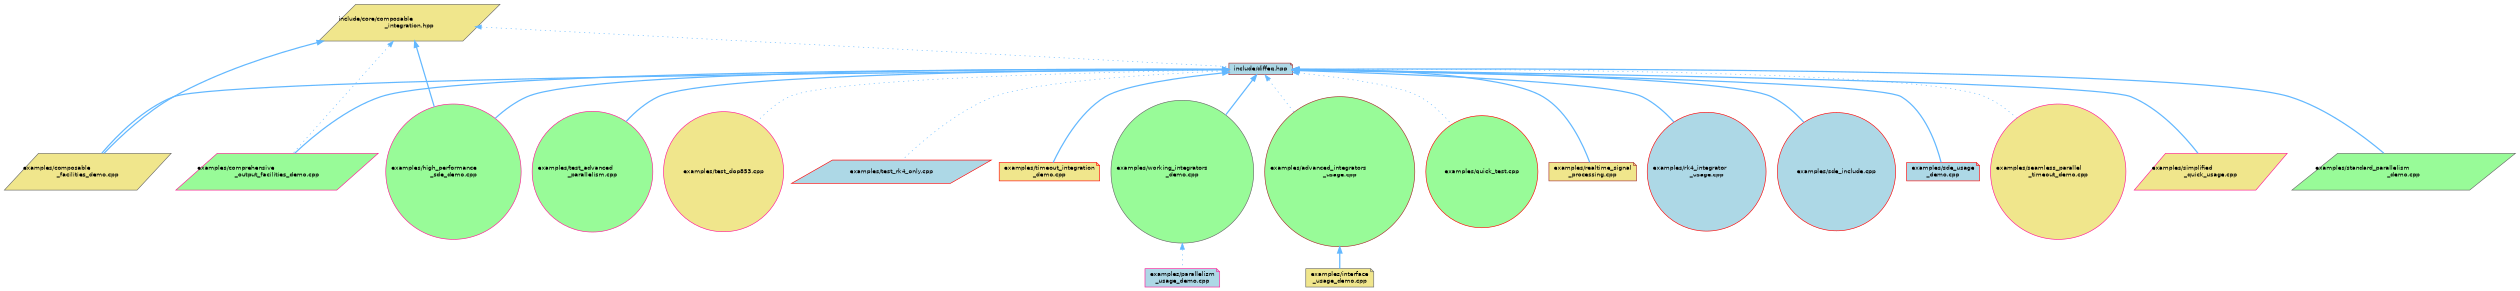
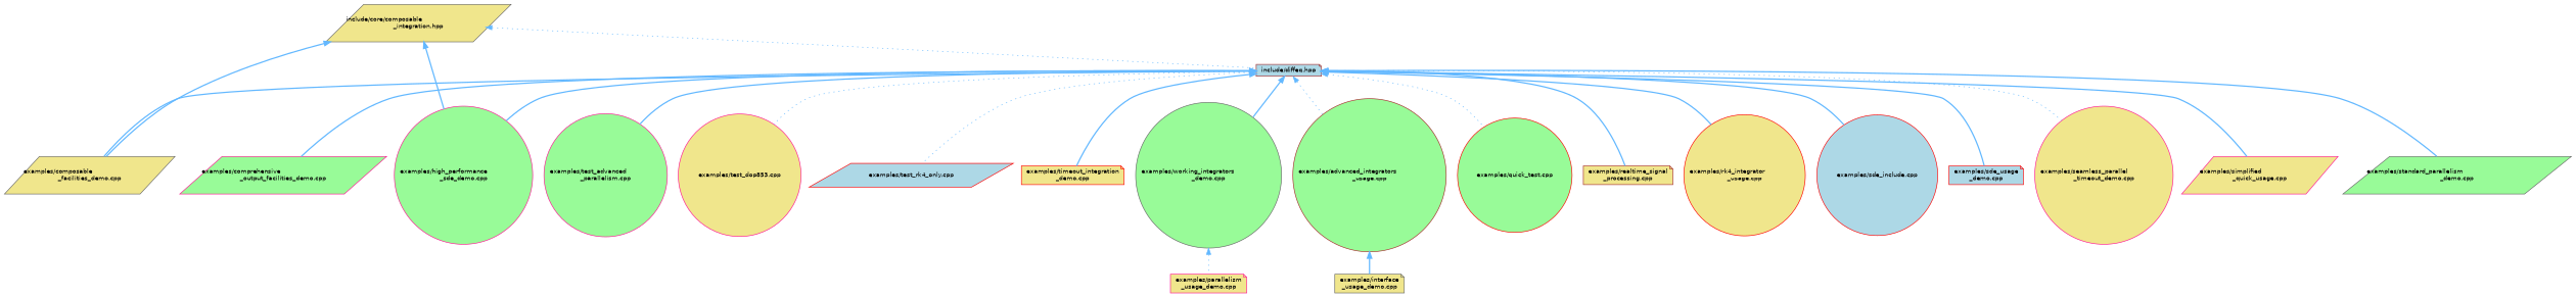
  digraph {
    node [color=deeppink fillcolor=khaki fontname=Helvetica fontsize=10 shape=circle style=filled]
    edge [color=steelblue1 dir=back fontname=Helvetica fontsize=10 labelfontname=Helvetica labelfontsize=10 style=bold]
    n1 [color=gray40 fontcolor=black height=0.2 label="include/core/composable\l_integration.hpp" shape=parallelogram width=0.4]
    n2 [color=gray40 height=0.2 label="examples/composable\l_facilities_demo.cpp" shape=parallelogram width=0.4]
    n3 [fillcolor=palegreen height=0.2 label="examples/comprehensive\l_output_facilities_demo.cpp" shape=parallelogram width=0.4]
    n4 [fillcolor=palegreen height=0.2 label="examples/high_performance\l_sde_demo.cpp" width=0.4]
    n5 [color=brown fillcolor=lightblue height=0.2 label="include/diffeq.hpp" shape=note width=0.4]
    n6 [color=brown fillcolor=palegreen height=0.2 label="examples/advanced_integrators\l_usage.cpp" width=0.4]
    n7 [color=red fillcolor=palegreen height=0.2 label="examples/quick_test.cpp" width=0.4]
    n8 [color=brown height=0.2 label="examples/realtime_signal\l_processing.cpp" shape=note width=0.4]
-   n9 [color=red fillcolor=lightblue height=0.2 label="examples/rk4_integrator\l_usage.cpp" width=0.4]
+   n9 [color=red height=0.2 label="examples/rk4_integrator\l_usage.cpp" width=0.4]
    n10 [color=red fillcolor=lightblue height=0.2 label="examples/sde_include.cpp" width=0.4]
    n11 [color=red fillcolor=lightblue height=0.2 label="examples/sde_usage\l_demo.cpp" shape=note width=0.4]
    n12 [height=0.2 label="examples/seamless_parallel\l_timeout_demo.cpp" width=0.4]
    n13 [height=0.2 label="examples/simplified\l_quick_usage.cpp" shape=parallelogram width=0.4]
    n14 [color=gray40 fillcolor=palegreen height=0.2 label="examples/standard_parallelism\l_demo.cpp" shape=parallelogram width=0.4]
    n15 [fillcolor=palegreen height=0.2 label="examples/test_advanced\l_parallelism.cpp" width=0.4]
    n16 [height=0.2 label="examples/test_dop853.cpp" width=0.4]
    n17 [color=red fillcolor=lightblue height=0.2 label="examples/test_rk4_only.cpp" shape=parallelogram width=0.4]
    n18 [color=red height=0.2 label="examples/timeout_integration\l_demo.cpp" shape=note width=0.4]
    n19 [color=gray40 fillcolor=palegreen height=0.2 label="examples/working_integrators\l_demo.cpp" width=0.4]
    n20 [color=gray40 height=0.2 label="examples/interface\l_usage_demo.cpp" shape=note width=0.4]
-   n21 [fillcolor=lightblue height=0.2 label="examples/parallelism\l_usage_demo.cpp" shape=note width=0.4]
+   n21 [height=0.2 label="examples/parallelism\l_usage_demo.cpp" shape=note width=0.4]
    n1 -> n2
-   n1 -> n3 [style=dotted]
    n1 -> n4
    n1 -> n5 [style=dotted]
    n5 -> n2
    n5 -> n3
    n5 -> n4
    n5 -> n6 [style=dotted]
    n5 -> n7 [style=dotted]
    n5 -> n8
    n5 -> n9
    n5 -> n10
    n5 -> n11
    n5 -> n12 [style=dotted]
    n5 -> n13
    n5 -> n14
    n5 -> n15
    n5 -> n16 [style=dotted]
    n5 -> n17 [style=dotted]
    n5 -> n18
    n5 -> n19
    n6 -> n20
    n19 -> n21 [style=dotted]
  }
